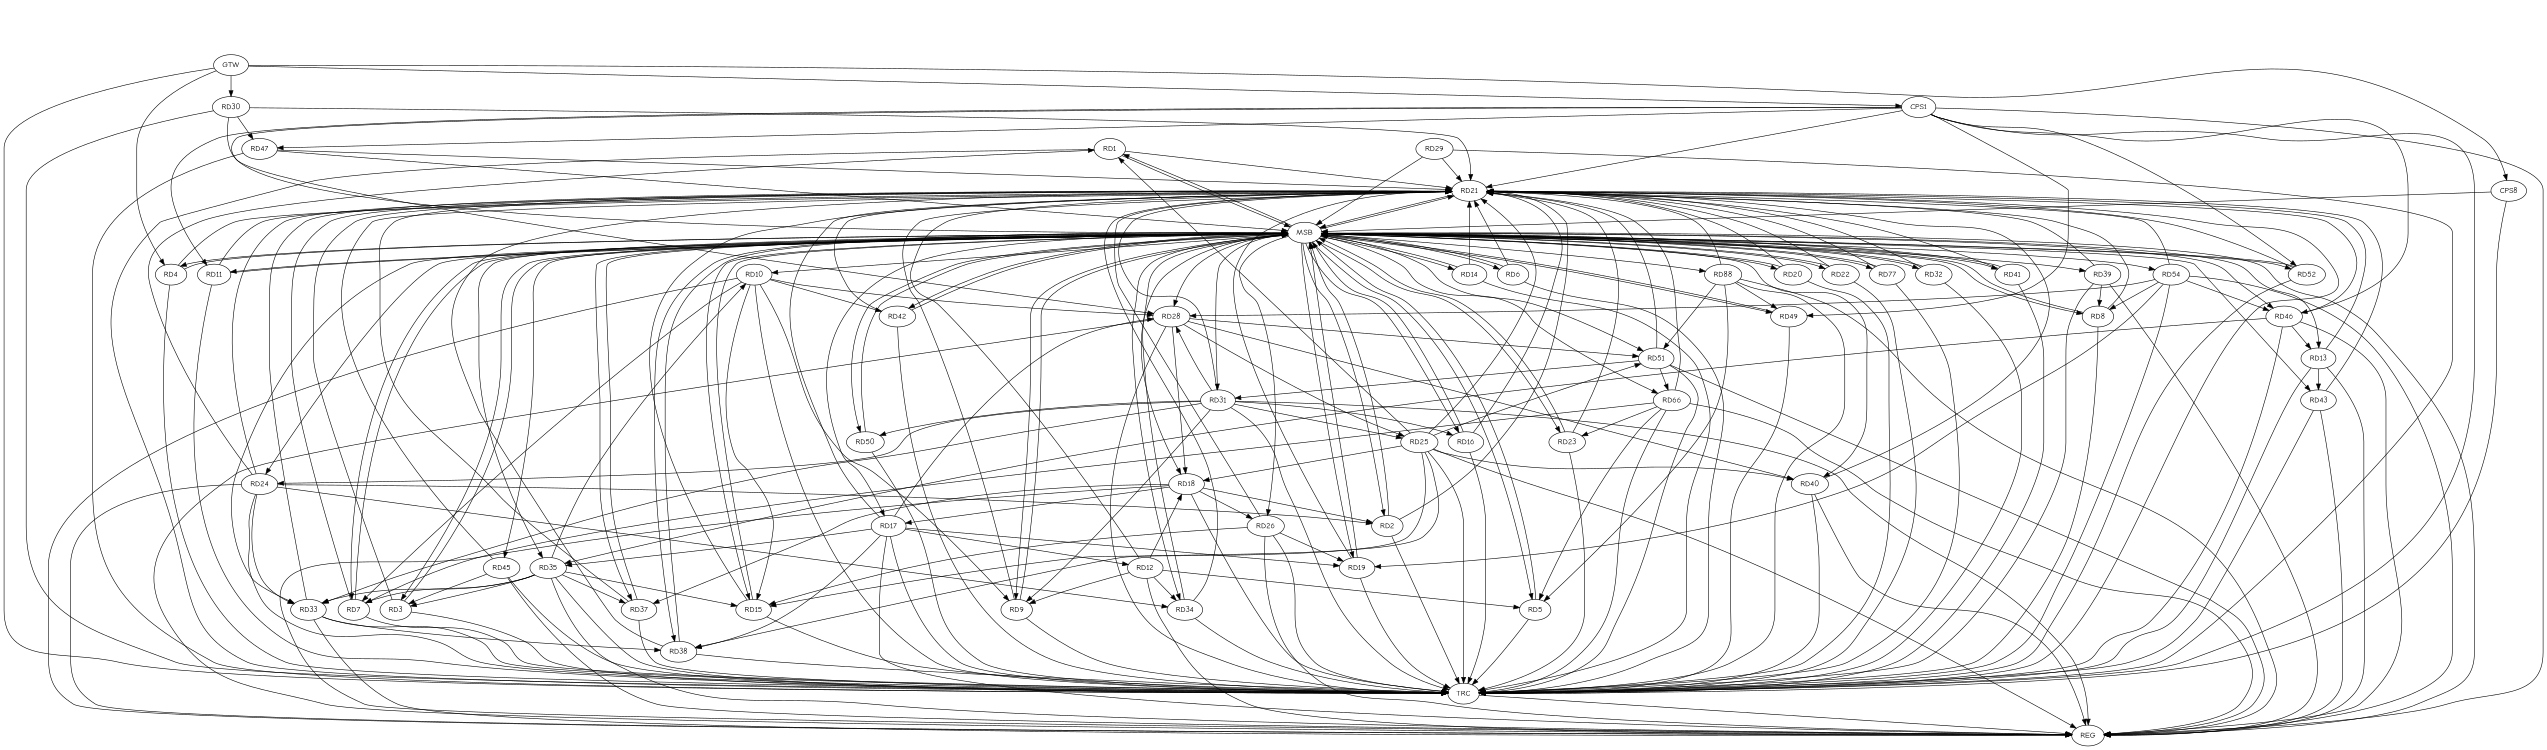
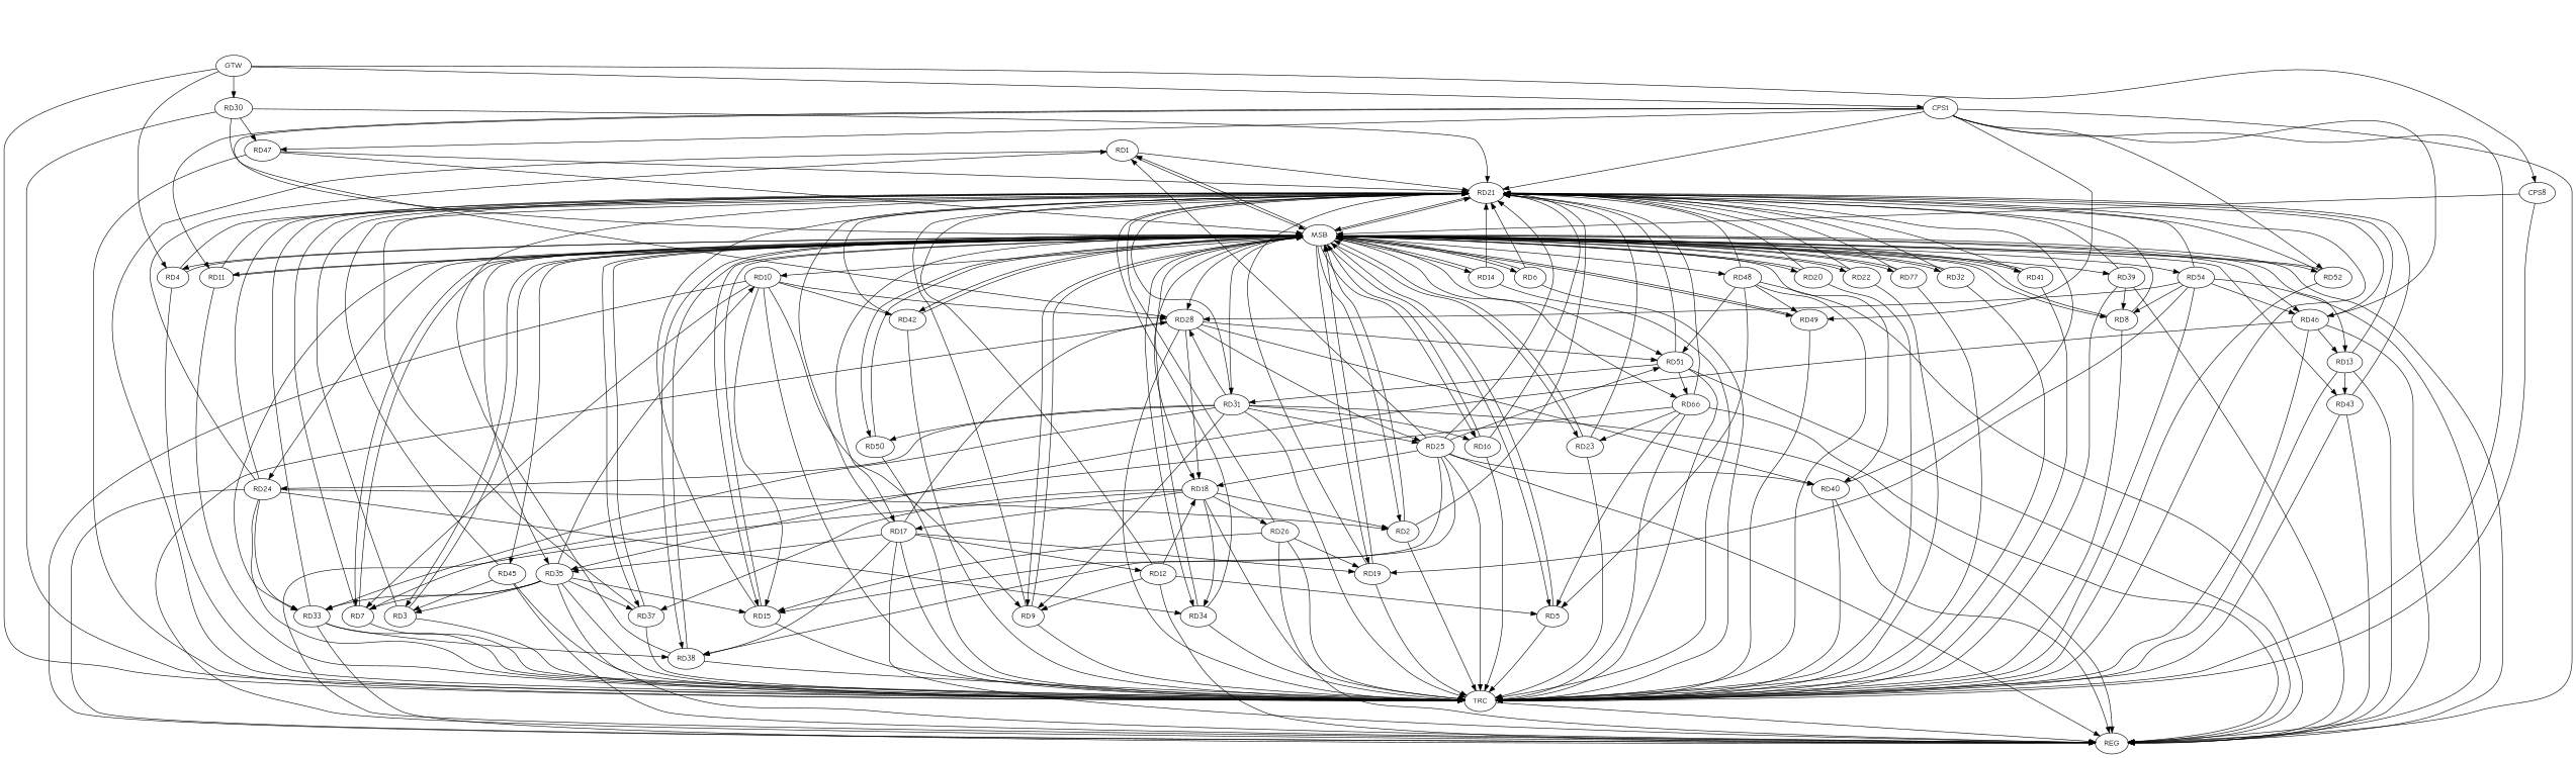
  strict digraph {
    fontname="Comic Neue"
    node [fontname="Comic Neue"]
    edge [fontname="Comic Neue"]
    n1 [label=RD1]
    n2 [label=RD21]
    n3 [label=MSB]
    n4 [label=TRC]
    n5 [label=RD2]
    n6 [label=RD3]
    n7 [label=RD4]
    n8 [label=RD5]
    n9 [label=RD6]
    n10 [label=RD7]
    n11 [label=RD8]
    n12 [label=RD9]
    n13 [label=RD10]
    n14 [label=RD15]
    n15 [label=RD28]
    n16 [label=RD42]
    n17 [label=REG]
    n18 [label=RD11]
    n19 [label=RD13]
    n20 [label=RD43]
    n21 [label=RD14]
    n22 [label=RD16]
    n23 [label=RD17]
    n24 [label=RD19]
    n25 [label=RD35]
    n26 [label=RD38]
    n27 [label=RD18]
    n28 [label=RD26]
    n29 [label=RD34]
    n30 [label=RD37]
    n31 [label=RD20]
    n32 [label=RD22]
    n33 [label=RD23]
    n34 [label=RD24]
    n35 [label=RD33]
    n36 [label=RD40]
    n37 [label=RD51]
    n38 [label=RD77]
    n39 [label=RD31]
    n40 [label=RD50]
    n41 [label=RD32]
    n42 [label=RD66]
    n43 [label=RD39]
    n44 [label=RD41]
    n45 [label=RD54]
    n46 [label=RD46]
    n47 [label=RD45]
-   n48 [label=RD88]
+   n48 [label=RD48]
    n49 [label=RD49]
    n50 [label=RD52]
    n51 [label=RD25]
    n52 [label=RD12]
-   n53 [label=RD29]
    n54 [label=RD30]
    n55 [label=RD47]
    n56 [label=CPS1]
    n57 [label=CPS8]
    n58 [label=GTW]
    n1 -> n2
    n1 -> n3
    n1 -> n4
    n2 -> n3
    n2 -> n4
    n3 -> n1
    n3 -> n2
    n3 -> n5
    n3 -> n6
    n3 -> n7
    n3 -> n8
    n3 -> n9
    n3 -> n10
    n3 -> n11
    n3 -> n12
    n3 -> n13
    n3 -> n14
    n3 -> n15
    n3 -> n16
    n3 -> n17
    n3 -> n18
    n3 -> n19
    n3 -> n20
    n3 -> n21
    n3 -> n22
    n3 -> n23
    n3 -> n24
    n3 -> n25
    n3 -> n26
    n3 -> n27
-   n3 -> n28
    n3 -> n29
    n3 -> n30
    n3 -> n31
    n3 -> n32
    n3 -> n33
    n3 -> n34
    n3 -> n35
    n3 -> n36
    n3 -> n37
    n3 -> n38
    n3 -> n39
    n3 -> n40
    n3 -> n41
    n3 -> n42
    n3 -> n43
    n3 -> n44
    n3 -> n45
    n3 -> n46
    n3 -> n47
    n3 -> n48
    n3 -> n49
    n3 -> n50
    n4 -> n17
    n5 -> n2
    n5 -> n3
    n5 -> n4
    n6 -> n2
    n6 -> n3
    n6 -> n4
    n7 -> n2
    n7 -> n3
    n7 -> n4
    n8 -> n3
    n8 -> n4
    n9 -> n2
    n9 -> n3
    n9 -> n4
    n10 -> n2
    n10 -> n3
    n10 -> n4
    n11 -> n2
    n11 -> n3
    n11 -> n4
    n12 -> n2
    n12 -> n3
    n12 -> n4
    n13 -> n4
    n13 -> n10
    n13 -> n12
    n13 -> n14
    n13 -> n15
    n13 -> n16
    n13 -> n17
    n14 -> n2
    n14 -> n3
    n14 -> n4
    n15 -> n4
    n15 -> n17
    n15 -> n27
    n15 -> n36
    n15 -> n37
    n15 -> n51
    n16 -> n2
    n16 -> n3
    n16 -> n4
    n18 -> n2
    n18 -> n3
    n18 -> n4
    n19 -> n2
    n19 -> n4
    n19 -> n17
    n19 -> n20
    n20 -> n2
    n20 -> n4
    n20 -> n17
    n21 -> n2
    n21 -> n3
    n21 -> n4
    n22 -> n2
    n22 -> n3
    n22 -> n4
    n23 -> n2
    n23 -> n4
    n23 -> n15
    n23 -> n17
    n23 -> n24
    n23 -> n25
    n23 -> n26
    n23 -> n52
    n24 -> n2
    n24 -> n3
    n24 -> n4
    n25 -> n4
    n25 -> n6
    n25 -> n10
    n25 -> n13
    n25 -> n14
    n25 -> n17
    n25 -> n30
    n25 -> n35
    n26 -> n2
    n26 -> n3
    n26 -> n4
    n27 -> n4
    n27 -> n5
    n27 -> n17
    n27 -> n23
    n27 -> n28
-   n52 -> n29
+   n27 -> n29
    n27 -> n30
    n28 -> n2
    n28 -> n4
    n28 -> n14
    n28 -> n17
    n28 -> n24
    n29 -> n2
    n29 -> n3
    n29 -> n4
    n30 -> n2
    n30 -> n3
    n30 -> n4
    n31 -> n2
    n31 -> n3
    n31 -> n4
    n32 -> n2
    n32 -> n3
    n32 -> n4
    n33 -> n2
    n33 -> n3
    n33 -> n4
    n34 -> n1
    n34 -> n2
    n34 -> n4
    n34 -> n5
    n34 -> n17
    n34 -> n29
    n34 -> n35
    n35 -> n2
    n35 -> n4
    n35 -> n17
    n35 -> n26
    n36 -> n2
    n36 -> n4
    n36 -> n17
    n37 -> n2
    n37 -> n4
    n37 -> n17
    n37 -> n39
    n37 -> n42
    n38 -> n2
    n38 -> n3
    n38 -> n4
    n39 -> n2
    n39 -> n4
    n39 -> n12
    n39 -> n15
    n39 -> n17
    n39 -> n22
    n39 -> n34
    n39 -> n35
    n39 -> n40
    n39 -> n51
    n40 -> n3
    n40 -> n4
    n41 -> n2
    n41 -> n3
    n41 -> n4
    n42 -> n2
    n42 -> n4
    n42 -> n8
    n42 -> n10
    n42 -> n17
    n42 -> n33
    n43 -> n2
    n43 -> n4
    n43 -> n11
    n43 -> n17
    n44 -> n2
    n44 -> n3
    n44 -> n4
    n45 -> n2
    n45 -> n4
    n45 -> n11
    n45 -> n15
    n45 -> n17
    n45 -> n24
    n45 -> n46
    n46 -> n2
    n46 -> n4
    n46 -> n17
    n46 -> n19
    n46 -> n25
    n47 -> n2
    n47 -> n4
    n47 -> n6
    n47 -> n17
    n48 -> n2
    n48 -> n4
    n48 -> n8
    n48 -> n17
    n48 -> n37
    n48 -> n49
    n49 -> n3
    n49 -> n4
    n50 -> n2
    n50 -> n3
    n50 -> n4
    n51 -> n1
    n51 -> n2
    n51 -> n4
    n51 -> n14
    n51 -> n17
    n51 -> n26
    n51 -> n27
    n51 -> n36
    n51 -> n37
    n52 -> n2
    n52 -> n8
    n52 -> n12
    n52 -> n17
    n52 -> n27
-   n53 -> n2
-   n53 -> n3
-   n53 -> n4
    n54 -> n2
    n54 -> n3
    n54 -> n4
    n54 -> n55
    n55 -> n2
    n55 -> n3
    n55 -> n4
    n56 -> n2
    n56 -> n4
    n56 -> n15
    n56 -> n17
    n56 -> n18
    n56 -> n46
    n56 -> n49
    n56 -> n50
    n56 -> n55
    n57 -> n3
    n57 -> n4
    n58 -> n4
    n58 -> n7
    n58 -> n54
    n58 -> n56
    n58 -> n57
  }
